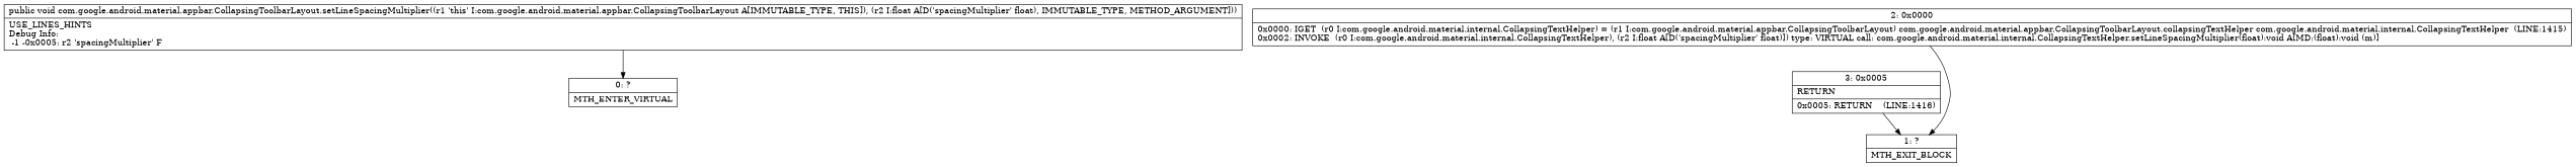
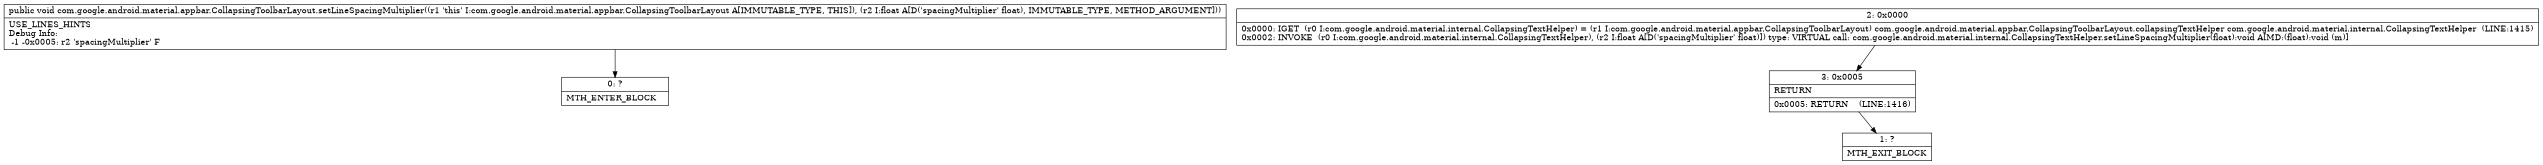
  digraph {
    node [shape=record]
-   n1 [label="{0\:\ ?|MTH_ENTER_VIRTUAL\l}"]
+   n1 [label="{0\:\ ?|MTH_ENTER_BLOCK\l}"]
    n2 [label="{2\:\ 0x0000|0x0000: IGET  (r0 I:com.google.android.material.internal.CollapsingTextHelper) = (r1 I:com.google.android.material.appbar.CollapsingToolbarLayout) com.google.android.material.appbar.CollapsingToolbarLayout.collapsingTextHelper com.google.android.material.internal.CollapsingTextHelper  (LINE:1415)\l0x0002: INVOKE  (r0 I:com.google.android.material.internal.CollapsingTextHelper), (r2 I:float A[D('spacingMultiplier' float)]) type: VIRTUAL call: com.google.android.material.internal.CollapsingTextHelper.setLineSpacingMultiplier(float):void A[MD:(float):void (m)]\l}"]
    n3 [label="{3\:\ 0x0005|RETURN\l|0x0005: RETURN    (LINE:1416)\l}"]
    n4 [label="{1\:\ ?|MTH_EXIT_BLOCK\l}"]
    n5 [label="{public void com.google.android.material.appbar.CollapsingToolbarLayout.setLineSpacingMultiplier((r1 'this' I:com.google.android.material.appbar.CollapsingToolbarLayout A[IMMUTABLE_TYPE, THIS]), (r2 I:float A[D('spacingMultiplier' float), IMMUTABLE_TYPE, METHOD_ARGUMENT]))  | USE_LINES_HINTS\lDebug Info:\l  \-1 \-0x0005: r2 'spacingMultiplier' F\l}"]
-   n2 -> n4
+   n2 -> n3
    n3 -> n4
    n5 -> n1
  }
